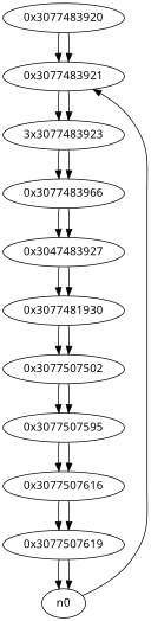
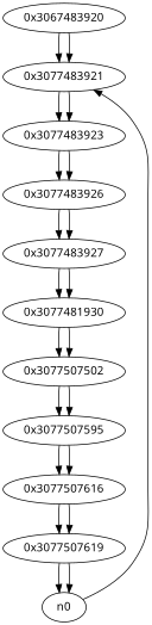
  digraph {
    fontname="Noto Sans"
    node [fontname="Noto Sans"]
    edge [fontname="Noto Sans"]
-   n1 [label="0x3077483920"]
+   n1 [label="0x3067483920"]
    n2 [label="0x3077483921"]
-   n3 [label="3x3077483923"]
-   n4 [label="0x3077483966"]
-   n5 [label="0x3047483927"]
+   n3 [label="0x3077483923"]
+   n4 [label="0x3077483926"]
+   n5 [label="0x3077483927"]
    n6 [label="0x3077481930"]
    n7 [label="0x3077507502"]
    n8 [label="0x3077507595"]
    n9 [label="0x3077507616"]
    n10 [label="0x3077507619"]
    n0
    n1 -> n2
    n1 -> n2
    n2 -> n3
    n2 -> n3
    n3 -> n4
    n3 -> n4
    n4 -> n5
    n4 -> n5
    n5 -> n6
    n5 -> n6
    n6 -> n7
    n6 -> n7
    n7 -> n8
    n7 -> n8
    n8 -> n9
    n8 -> n9
    n9 -> n10
    n9 -> n10
    n10 -> n0
    n10 -> n0
    n0 -> n2
  }
